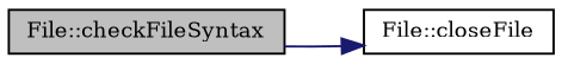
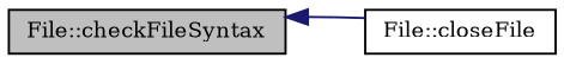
  digraph {
    rankdir=LR
    fontname="DejaVu Serif"
    node [color=black fontname="DejaVu Serif" fontsize=10 shape=record style=filled]
    n1 [fillcolor=grey75 fontcolor=black height=0.2 label="File::checkFileSyntax" width=0.4]
    n2 [fillcolor=white height=0.2 label="File::closeFile" width=0.4]
-   n1 -> n2 [color=midnightblue fontname="DejaVu Serif" fontsize=10 labelfontname=Helvetica labelfontsize=10 style=solid]
+   n2 -> n1 [color=midnightblue fontname="DejaVu Serif" fontsize=10 labelfontname=Helvetica labelfontsize=10 style=solid]
  }
